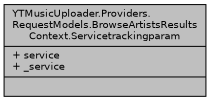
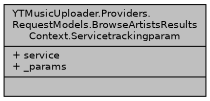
  digraph {
-   n1 [color=black fillcolor=grey75 fontcolor=black fontname=Helvetica fontsize=10 height=0.2 label="{YTMusicUploader.Providers.\lRequestModels.BrowseArtistsResults\lContext.Servicetrackingparam\n|+ service\l+ _service\l|}" shape=record style=filled width=0.4]
+   n1 [color=black fillcolor=grey75 fontcolor=black fontname=Helvetica fontsize=10 height=0.2 label="{YTMusicUploader.Providers.\lRequestModels.BrowseArtistsResults\lContext.Servicetrackingparam\n|+ service\l+ _params\l|}" shape=record style=filled width=0.4]
  }
